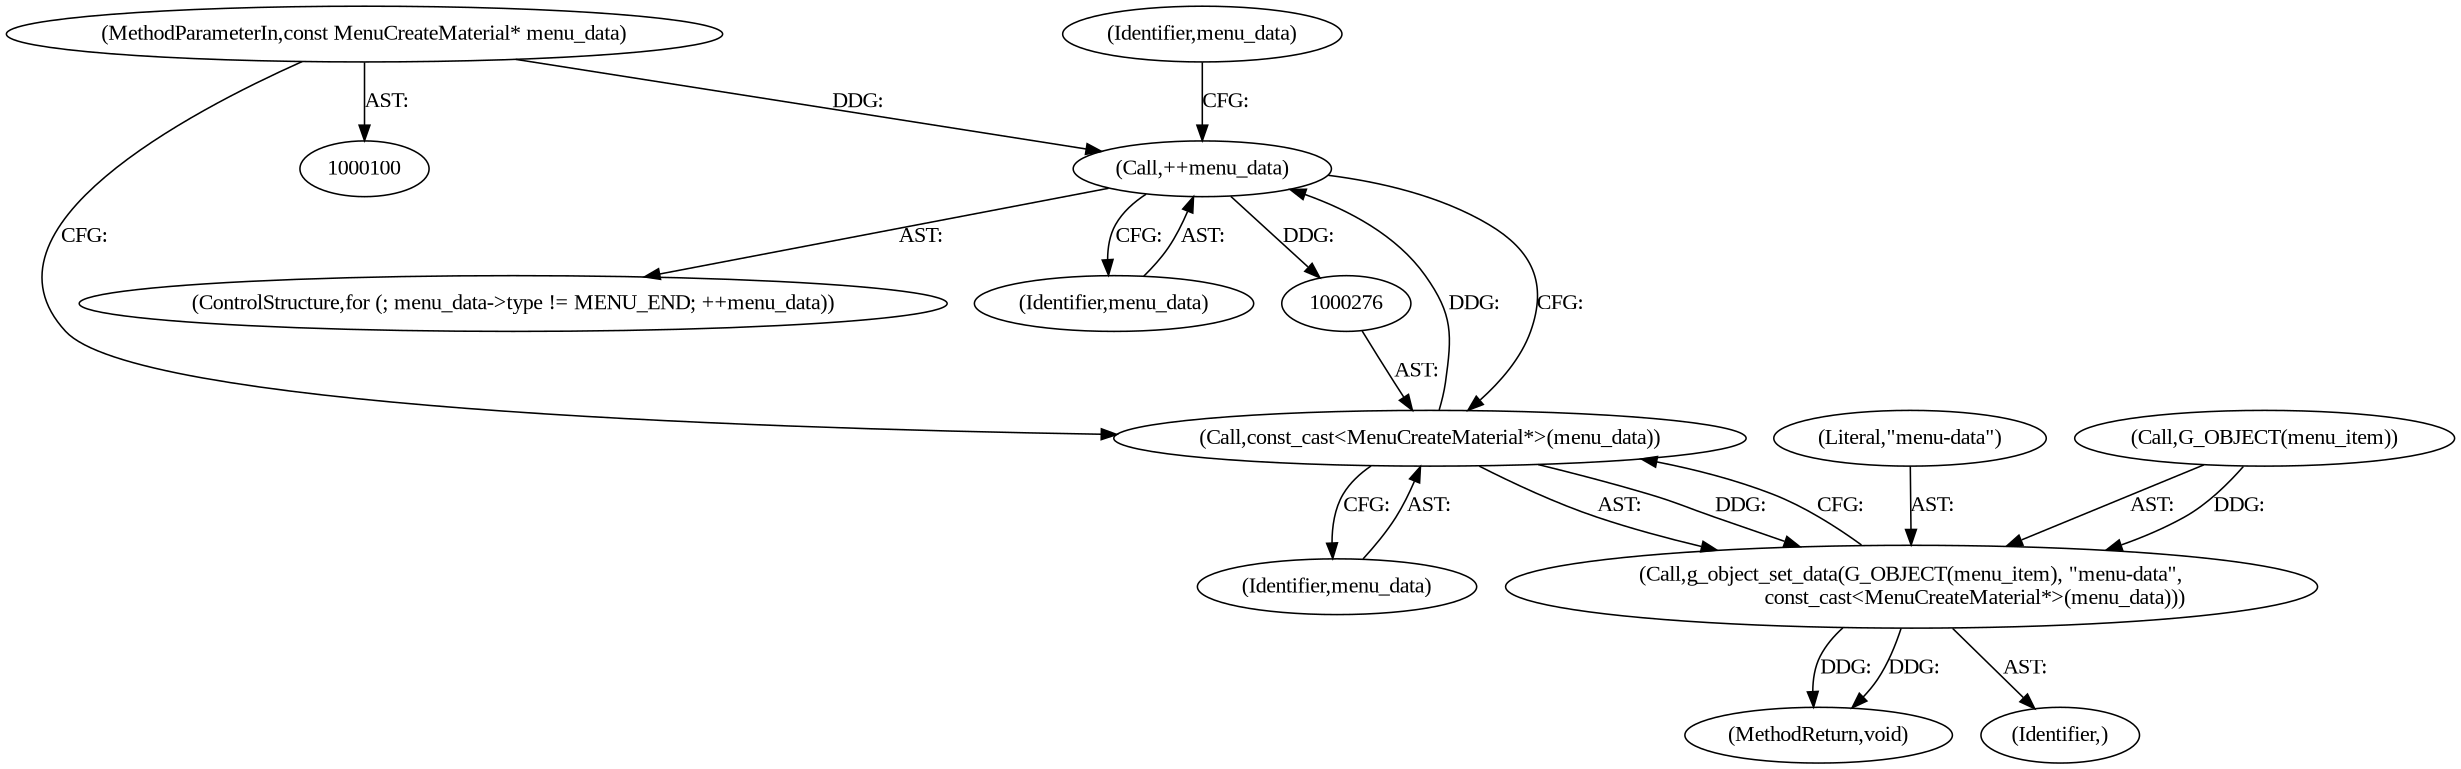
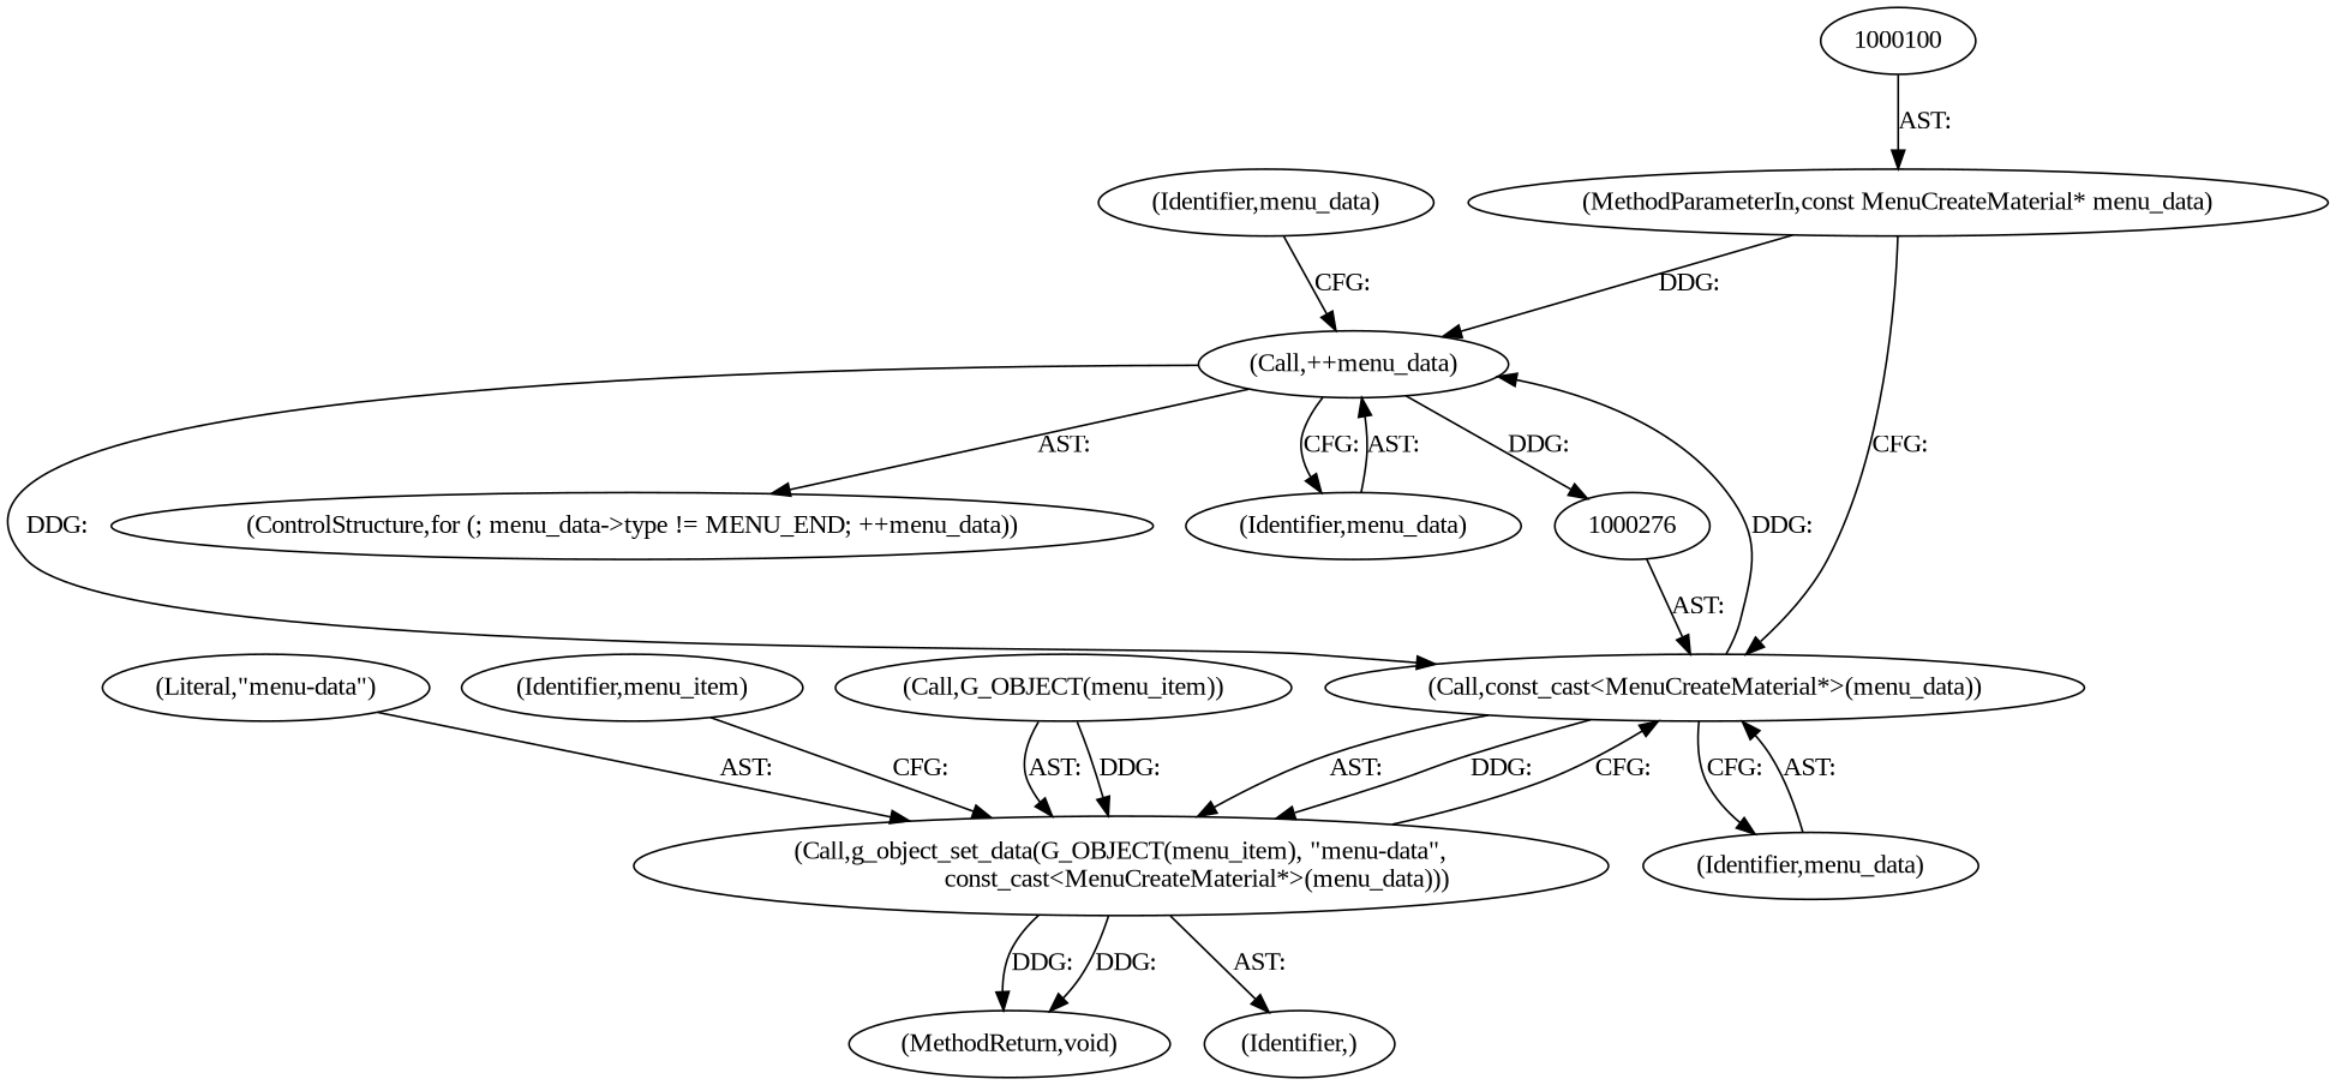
  digraph {
    fontname="Liberation Serif"
    node [fontname="Liberation Serif"]
    edge [fontname="Liberation Serif"]
    n1 [label="(MethodParameterIn,const MenuCreateMaterial* menu_data)"]
    n2 [label="(Call,++menu_data)"]
    n3 [label="(Call,const_cast<MenuCreateMaterial*>(menu_data))"]
    1000100
    n5 [label="(ControlStructure,for (; menu_data->type != MENU_END; ++menu_data))"]
    n6 [label="(Identifier,menu_data)"]
    1000276
    n8 [label="(Call,g_object_set_data(G_OBJECT(menu_item), \"menu-data\",\n                      const_cast<MenuCreateMaterial*>(menu_data)))"]
    n9 [label="(Identifier,menu_data)"]
    n10 [label="(MethodReturn,void)"]
    n11 [label="(Identifier,)"]
    n12 [label="(Literal,\"menu-data\")"]
    n13 [label="(Identifier,menu_data)"]
+   n14 [label="(Identifier,menu_item)"]
    n15 [label="(Call,G_OBJECT(menu_item))"]
    n1 -> n2 [label="DDG: "]
    n1 -> n3 [label="CFG: "]
-   n1 -> 1000100 [label="AST: "]
-   n2 -> n3 [label="CFG: "]
+   1000100 -> n1 [label="AST: "]
+   n2 -> n3 [label="DDG: "]
    n2 -> n5 [label="AST: "]
    n2 -> n6 [label="CFG: "]
    n2 -> 1000276 [label="DDG: "]
    n3 -> n2 [label="DDG: "]
    n3 -> n8 [label="AST: "]
    n3 -> n8 [label="DDG: "]
    n3 -> n9 [label="CFG: "]
    n6 -> n2 [label="AST: "]
    1000276 -> n3 [label="AST: "]
    n8 -> n3 [label="CFG: "]
    n8 -> n10 [label="DDG: "]
    n8 -> n10 [label="DDG: "]
    n8 -> n11 [label="AST: "]
    n9 -> n3 [label="AST: "]
    n12 -> n8 [label="AST: "]
    n13 -> n2 [label="CFG: "]
+   n14 -> n8 [label="CFG: "]
    n15 -> n8 [label="AST: "]
    n15 -> n8 [label="DDG: "]
  }
